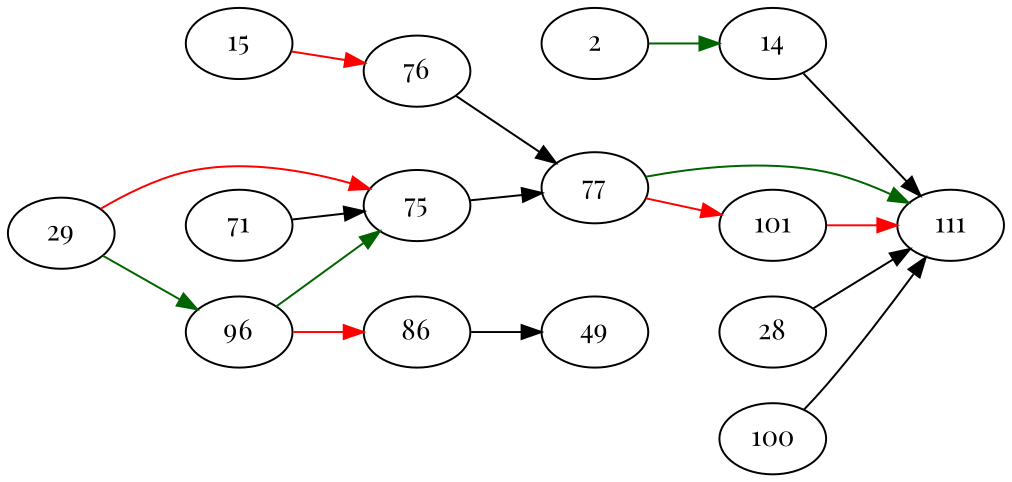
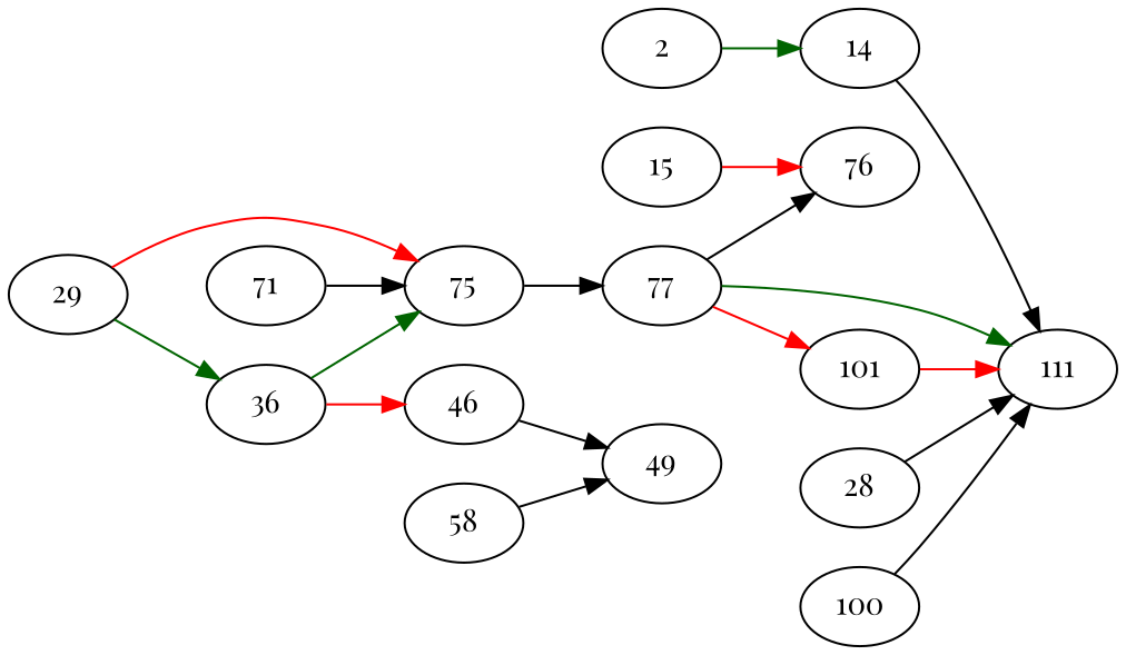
  strict digraph {
    fontname="Playfair Display"
    rankdir=LR
    node [fontname="Playfair Display"]
    edge [fontname="Playfair Display"]
    2 [entry=true]
    14
    111
    15
    76
    77
    28
    29
-   36 [label=96]
+   36
    75
    101
-   46 [label=86]
+   46
    49
+   58
    71
    100
    2 -> 14 [color=darkgreen cond=true]
    14 -> 111
    15 -> 76 [color=red cond=false]
-   76 -> 77
+   77 -> 76
    77 -> 111 [color=darkgreen cond=true]
    77 -> 101 [color=red cond=false]
    28 -> 111
    29 -> 36 [color=darkgreen cond=true]
    29 -> 75 [color=red cond=false]
    36 -> 75 [color=darkgreen cond=false]
    36 -> 46 [color=red cond=true]
    75 -> 77
    101 -> 111 [color=red]
    46 -> 49
+   58 -> 49
    71 -> 75
    100 -> 111
  }
